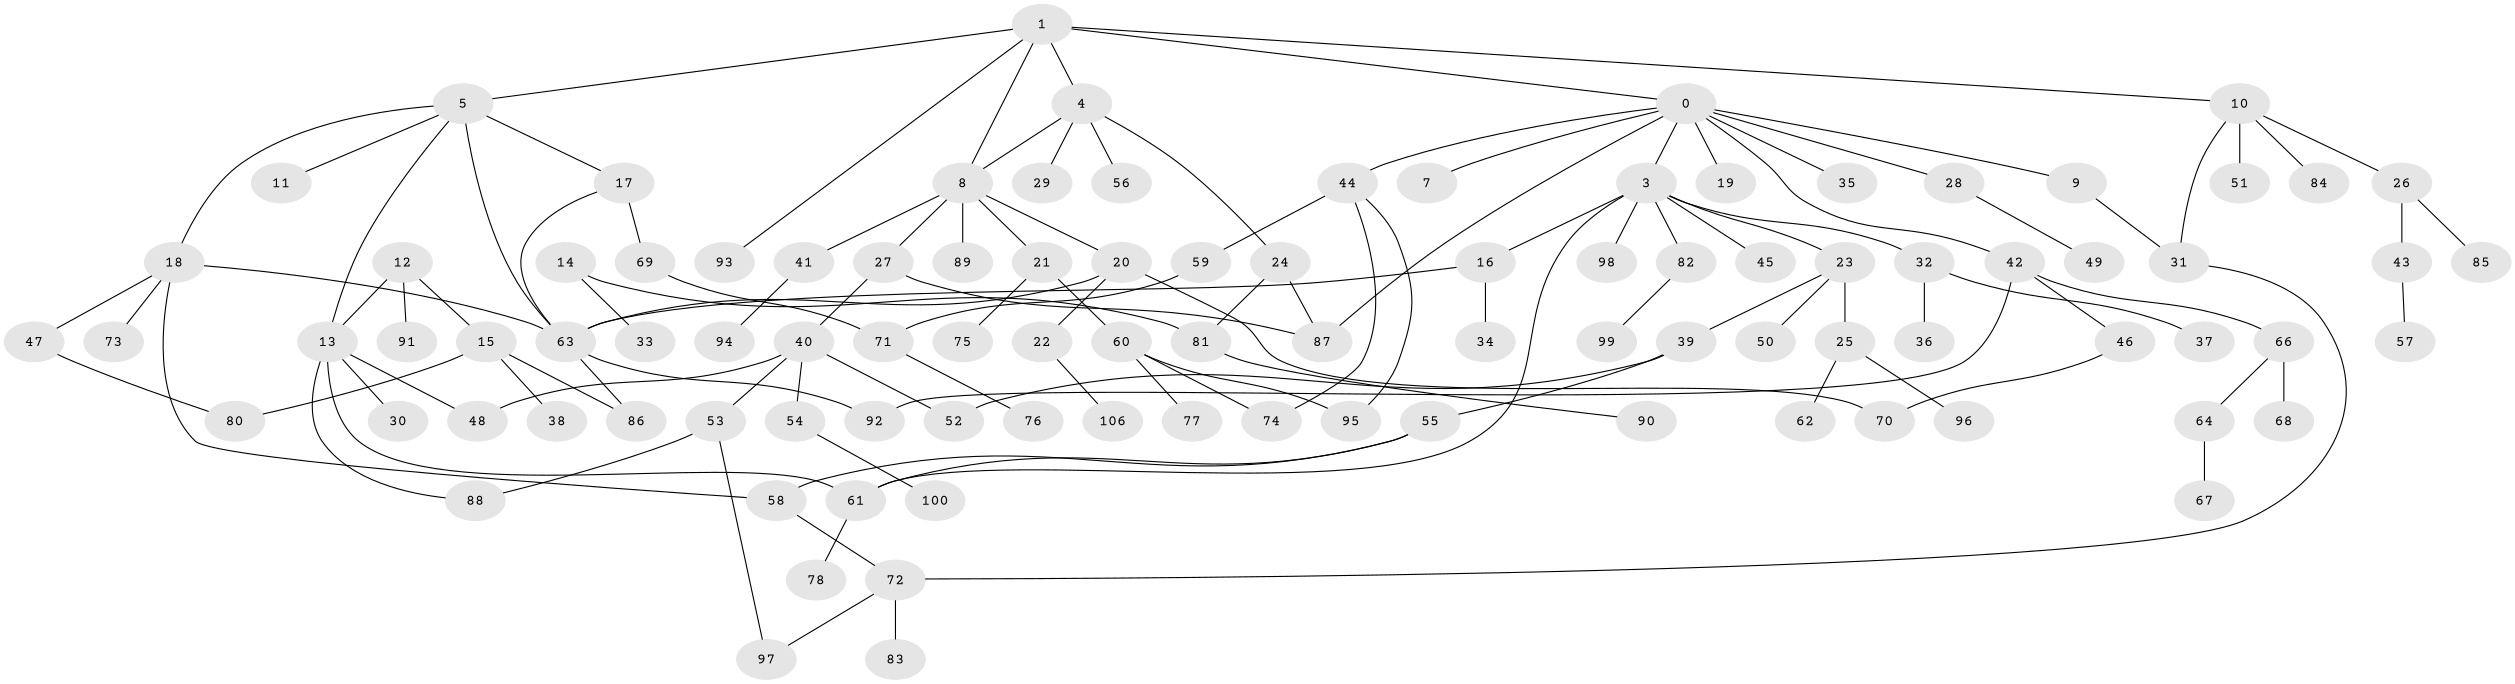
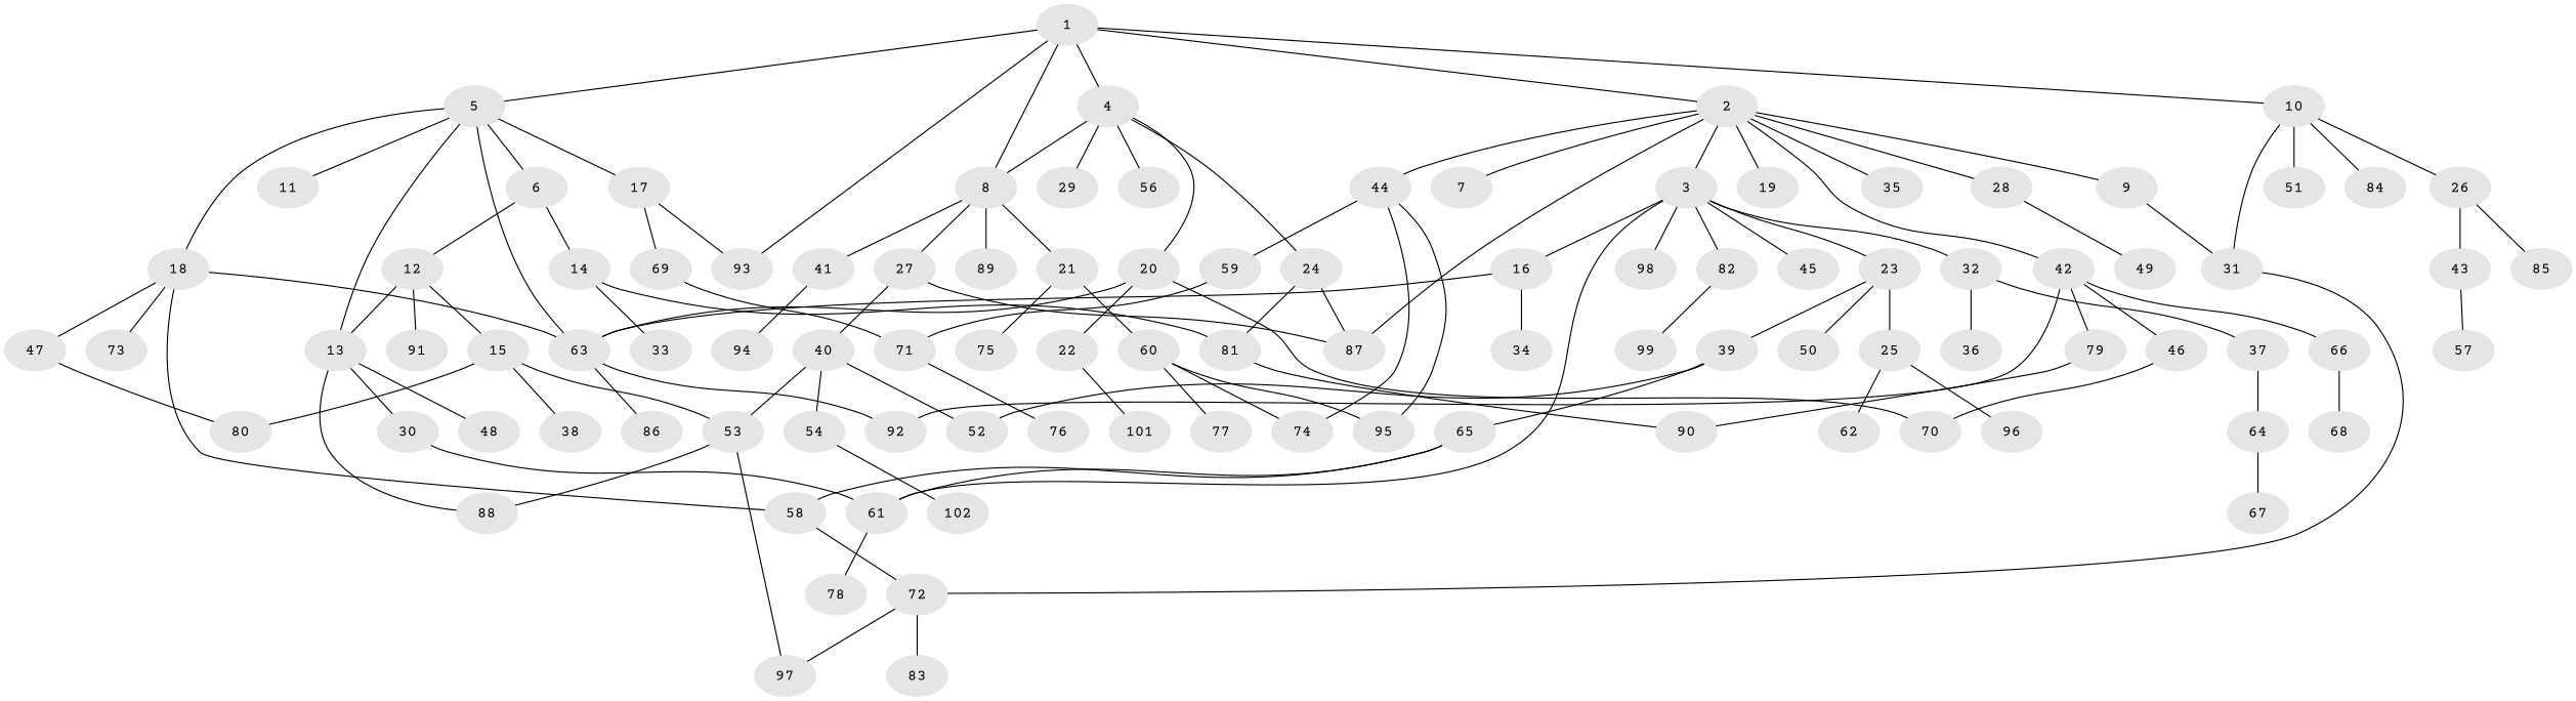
  graph {
    fontname="Courier Prime"
    node [color=gray90 fontname="Courier Prime" style=filled]
    edge [fontname="Courier Prime"]
    1
-   2 [label=0]
+   2
    4
    5
    8
    10
    93
    3
    7
    9
    19
    28
    35
    42
    44
    87
    24
    29
    56
+   6
    11
    13
    17
    18
    63
    20
    21
    27
    41
    89
    31
    26
    51
    84
    16
    23
    32
    45
    61
    82
    98
    49
    46
    66
+   79
    92
    59
    74
    95
    34
    25
    39
    50
    36
    37
    78
    99
    81
    12
    14
    30
    48
    88
    69
    47
    58
    73
    86
    15
    91
    33
    22
    70
    60
    75
    40
    94
    72
    43
    85
    38
    80
    90
    71
-   101 [label=106]
+   101
    77
    62
    96
    52
-   55
+   55 [label=65]
    57
    53
    54
    97
    83
    64
    67
-   100
+   100 [label=102]
    68
    76
    1 -- 2
    1 -- 4
    1 -- 5
    1 -- 8
    1 -- 10
    1 -- 93
    2 -- 3
    2 -- 7
    2 -- 9
    2 -- 19
    2 -- 28
    2 -- 35
    2 -- 42
    2 -- 44
    2 -- 87
    4 -- 8
    4 -- 24
    4 -- 29
    4 -- 56
+   5 -- 6
    5 -- 11
    5 -- 13
    5 -- 17
    5 -- 18
    5 -- 63
-   8 -- 20
+   4 -- 20
    8 -- 21
    8 -- 27
    8 -- 41
    8 -- 89
    10 -- 31
    10 -- 26
    10 -- 51
    10 -- 84
    3 -- 16
    3 -- 23
    3 -- 32
    3 -- 45
    3 -- 61
    3 -- 82
    3 -- 98
    9 -- 31
    28 -- 49
    42 -- 46
    42 -- 66
+   42 -- 79
    42 -- 92
    44 -- 59
    44 -- 74
    44 -- 95
    24 -- 87
    24 -- 81
+   6 -- 12
+   6 -- 14
    13 -- 30
    13 -- 48
    13 -- 88
-   17 -- 63
+   17 -- 93
    17 -- 69
    18 -- 63
    18 -- 47
    18 -- 58
    18 -- 73
    63 -- 92
    63 -- 86
    20 -- 63
    20 -- 22
    20 -- 70
    21 -- 60
    21 -- 75
    27 -- 87
    27 -- 40
    41 -- 94
    31 -- 72
    26 -- 43
    26 -- 85
    16 -- 63
    16 -- 34
    23 -- 25
    23 -- 39
    23 -- 50
    32 -- 36
    32 -- 37
    61 -- 78
    82 -- 99
    46 -- 70
    66 -- 68
+   79 -- 90
    59 -- 71
    25 -- 62
    25 -- 96
    39 -- 52
    39 -- 55
-   66 -- 64
+   37 -- 64
    81 -- 90
    12 -- 13
    12 -- 15
    12 -- 91
    14 -- 81
    14 -- 33
-   13 -- 61
+   30 -- 61
    69 -- 71
    47 -- 80
    58 -- 72
-   15 -- 86
+   15 -- 53
    15 -- 38
    15 -- 80
    22 -- 101
    60 -- 74
    60 -- 95
    60 -- 77
-   40 -- 48
    40 -- 52
    40 -- 53
    40 -- 54
    72 -- 97
    72 -- 83
    43 -- 57
    71 -- 76
    55 -- 61
    55 -- 58
    53 -- 88
    53 -- 97
    54 -- 100
    64 -- 67
  }
